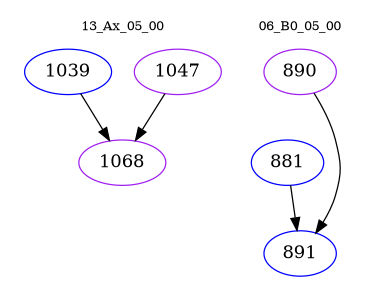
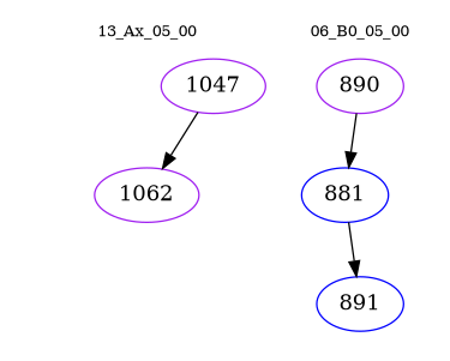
  digraph {
    node [color=purple]
    edge [color=black]
    n1 [label=1047]
-   n2 [color=blue label=1039]
-   n3 [label=1068]
+   n3 [label=1062]
    n4 [label=890]
    n5 [color=blue label=881]
    n6 [color=blue label=891]
    subgraph cluster_1 {
      color=white
      fontsize=10
      label="13_Ax_05_00"
      n1
-     n2
      n3
    }
    subgraph cluster_2 {
      color=white
      fontsize=10
      label="06_B0_05_00"
      n4
      n5
      n6
    }
    n1 -> n3
-   n2 -> n3
-   n4 -> n6
+   n4 -> n5
    n5 -> n6
  }
